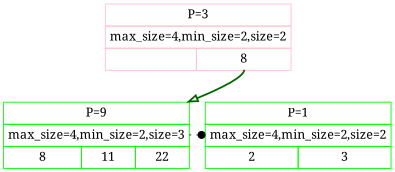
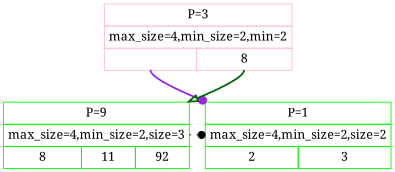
  digraph {
    fontname="Noto Serif"
    node [color=green fontname="Noto Serif" shape=plain]
    edge [arrowhead=dot fontname="Noto Serif" style=bold]
    n1 [label=<<TABLE BORDER="0" CELLBORDER="1" CELLSPACING="0" CELLPADDING="4"> <TR><TD COLSPAN="2">P=1</TD></TR> <TR><TD COLSPAN="2">max_size=4,min_size=2,size=2</TD></TR> <TR><TD>2</TD> <TD>3</TD> </TR></TABLE>>]
-   n2 [label=<<TABLE BORDER="0" CELLBORDER="1" CELLSPACING="0" CELLPADDING="4"> <TR><TD COLSPAN="3">P=9</TD></TR> <TR><TD COLSPAN="3">max_size=4,min_size=2,size=3</TD></TR> <TR><TD>8</TD> <TD>11</TD> <TD>22</TD> </TR></TABLE>>]
-   n3 [color=pink label=<<TABLE BORDER="0" CELLBORDER="1" CELLSPACING="0" CELLPADDING="4"> <TR><TD COLSPAN="2">P=3</TD></TR> <TR><TD COLSPAN="2">max_size=4,min_size=2,size=2</TD></TR> <TR><TD PORT="p1"> </TD> <TD PORT="p9">8</TD> </TR></TABLE>>]
+   n2 [label=<<TABLE BORDER="0" CELLBORDER="1" CELLSPACING="0" CELLPADDING="4"> <TR><TD COLSPAN="3">P=9</TD></TR> <TR><TD COLSPAN="3">max_size=4,min_size=2,size=3</TD></TR> <TR><TD>8</TD> <TD>11</TD> <TD>92</TD> </TR></TABLE>>]
+   n3 [color=pink label=<<TABLE BORDER="0" CELLBORDER="1" CELLSPACING="0" CELLPADDING="4"> <TR><TD COLSPAN="2">P=3</TD></TR> <TR><TD COLSPAN="2">max_size=4,min_size=2,min=2</TD></TR> <TR><TD PORT="p1"> </TD> <TD PORT="p9">8</TD> </TR></TABLE>>]
    subgraph sub_1 {
      rank=same
      n1
      n2
    }
    n2 -> n1 [color=black style=dotted]
+   n3 -> n1 [color=purple tailport=p1]
    n3 -> n2 [arrowhead=onormal color=darkgreen tailport=p9]
  }
